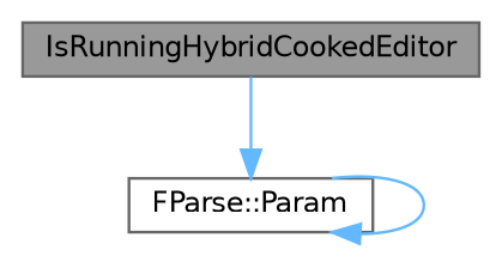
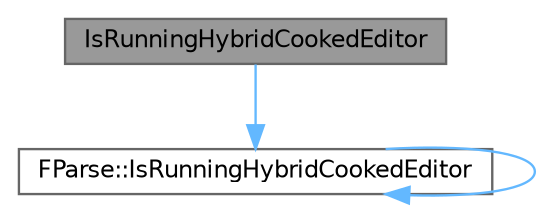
  digraph {
    rankdir=TB
    node [fontname=Helvetica fontsize=10 shape=box style=filled]
    edge [color=steelblue1 fontname=Helvetica fontsize=10 labelfontname=Helvetica labelfontsize=10 style=solid]
    n1 [color=gray40 fillcolor=grey60 fontcolor=black height=0.2 label=IsRunningHybridCookedEditor width=0.4]
-   n2 [color=grey40 fillcolor=white height=0.2 label="FParse::Param" width=0.4]
+   n2 [color=grey40 fillcolor=white height=0.2 label="FParse::IsRunningHybridCookedEditor" width=0.4]
    n1 -> n2
    n2 -> n2
  }
